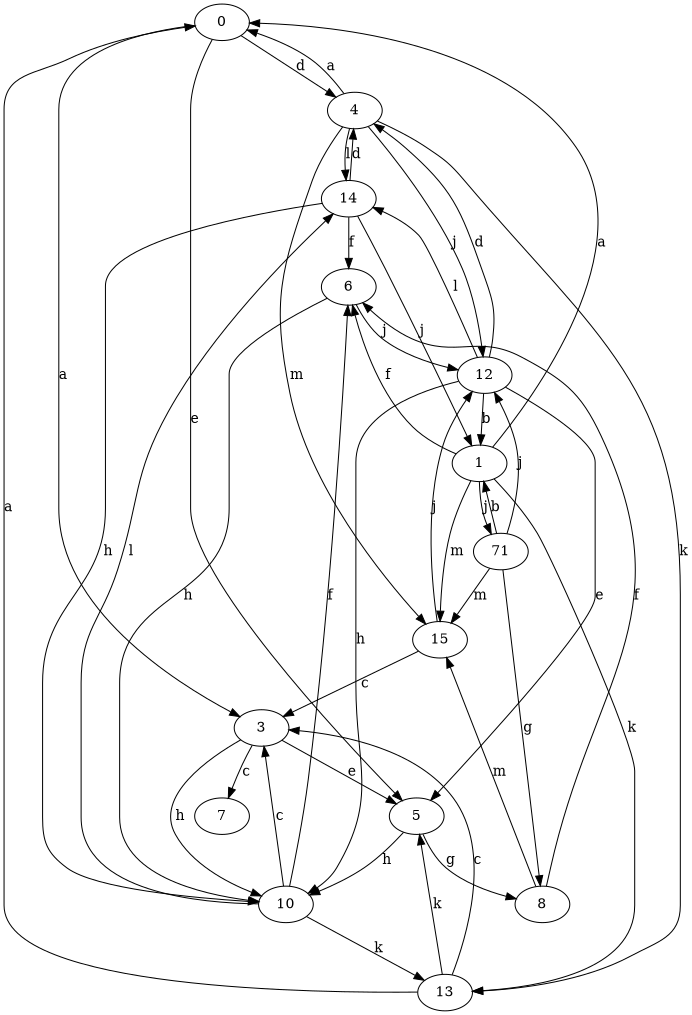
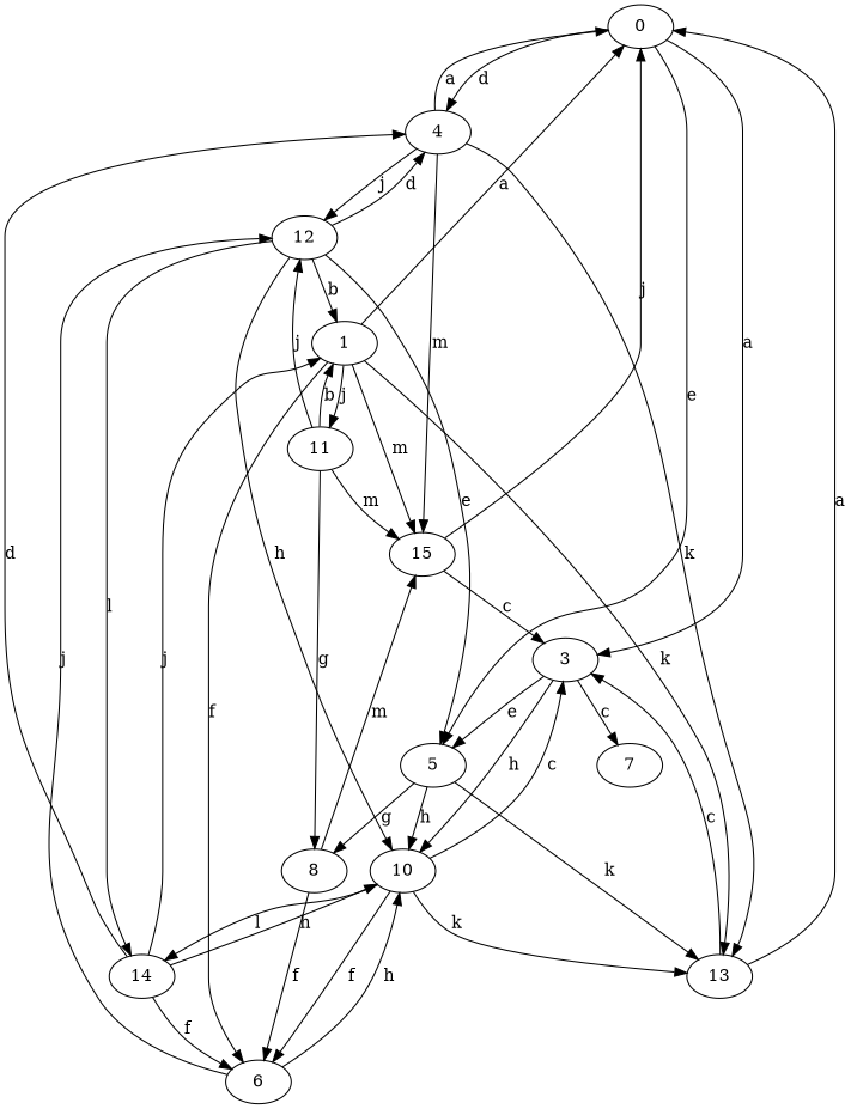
  strict digraph {
    0
    4
    5
    3
    13
    15
    12
    14
    10
    8
    1
    6
-   11 [label=71]
+   11
    n14 [label=7]
    0 -> 4 [label=d]
    0 -> 5 [label=e]
    0 -> 3 [label=a]
    4 -> 0 [label=a]
    4 -> 13 [label=k]
    4 -> 15 [label=m]
    4 -> 12 [label=j]
-   4 -> 14 [label=l]
-   13 -> 5 [label=k]
+   5 -> 13 [label=k]
    5 -> 10 [label=h]
    5 -> 8 [label=g]
    3 -> 5 [label=e]
    3 -> 10 [label=h]
    3 -> n14 [label=c]
    13 -> 0 [label=a]
    13 -> 3 [label=c]
    15 -> 3 [label=c]
-   15 -> 12 [label=j]
+   15 -> 0 [label=j]
    12 -> 4 [label=d]
    12 -> 5 [label=e]
    12 -> 14 [label=l]
    12 -> 10 [label=h]
    12 -> 1 [label=b]
    14 -> 4 [label=d]
    14 -> 10 [label=h]
    14 -> 1 [label=j]
    14 -> 6 [label=f]
    10 -> 3 [label=c]
    10 -> 13 [label=k]
    10 -> 14 [label=l]
    10 -> 6 [label=f]
    8 -> 15 [label=m]
    8 -> 6 [label=f]
    1 -> 0 [label=a]
    1 -> 13 [label=k]
    1 -> 15 [label=m]
    1 -> 6 [label=f]
    1 -> 11 [label=j]
    6 -> 12 [label=j]
    6 -> 10 [label=h]
    11 -> 15 [label=m]
    11 -> 12 [label=j]
    11 -> 8 [label=g]
    11 -> 1 [label=b]
  }
